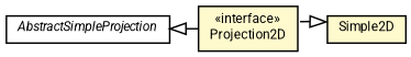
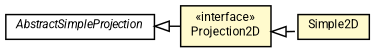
  digraph {
    nodesep=0.15
    rankdir=LR
    ranksep=0.25
    node [fontcolor=black fontname=Roboto fontsize=8 margin=0 shape=plaintext]
    edge [arrowtail=empty color=black dir=back fontname=Roboto fontsize=7 labelfontname=Roboto labelfontsize=7]
    n1 [height=0 label=<<table title="de.lmu.ifi.dbs.elki.visualization.projections.Projection2D" border="0" cellborder="1" cellspacing="0" cellpadding="2" bgcolor="LemonChiffon" href="Projection2D.html" target="_parent"> 		<tr><td><table border="0" cellspacing="0" cellpadding="1"> 		<tr><td align="center" balign="center"> &#171;interface&#187; </td></tr> 		<tr><td align="center" balign="center"> <font face="Roboto">Projection2D</font> </td></tr> 		</table></td></tr> 		</table>> width=0]
    n2 [height=0 label=<<table title="de.lmu.ifi.dbs.elki.visualization.projections.Simple2D" border="0" cellborder="1" cellspacing="0" cellpadding="2" bgcolor="lemonChiffon" href="Simple2D.html" target="_parent"> 		<tr><td><table border="0" cellspacing="0" cellpadding="1"> 		<tr><td align="center" balign="center"> <font face="Roboto">Simple2D</font> </td></tr> 		</table></td></tr> 		</table>> width=0]
    n3 [height=0 label=<<table title="de.lmu.ifi.dbs.elki.visualization.projections.AbstractSimpleProjection" border="0" cellborder="1" cellspacing="0" cellpadding="2" href="AbstractSimpleProjection.html" target="_parent"> 		<tr><td><table border="0" cellspacing="0" cellpadding="1"> 		<tr><td align="center" balign="center"> <font face="Roboto"><i>AbstractSimpleProjection</i></font> </td></tr> 		</table></td></tr> 		</table>> width=0]
-   n2 -> n1 [style=dashed weight=9]
+   n1 -> n2 [style=dashed weight=9]
    n3 -> n1 [weight=10]
  }
